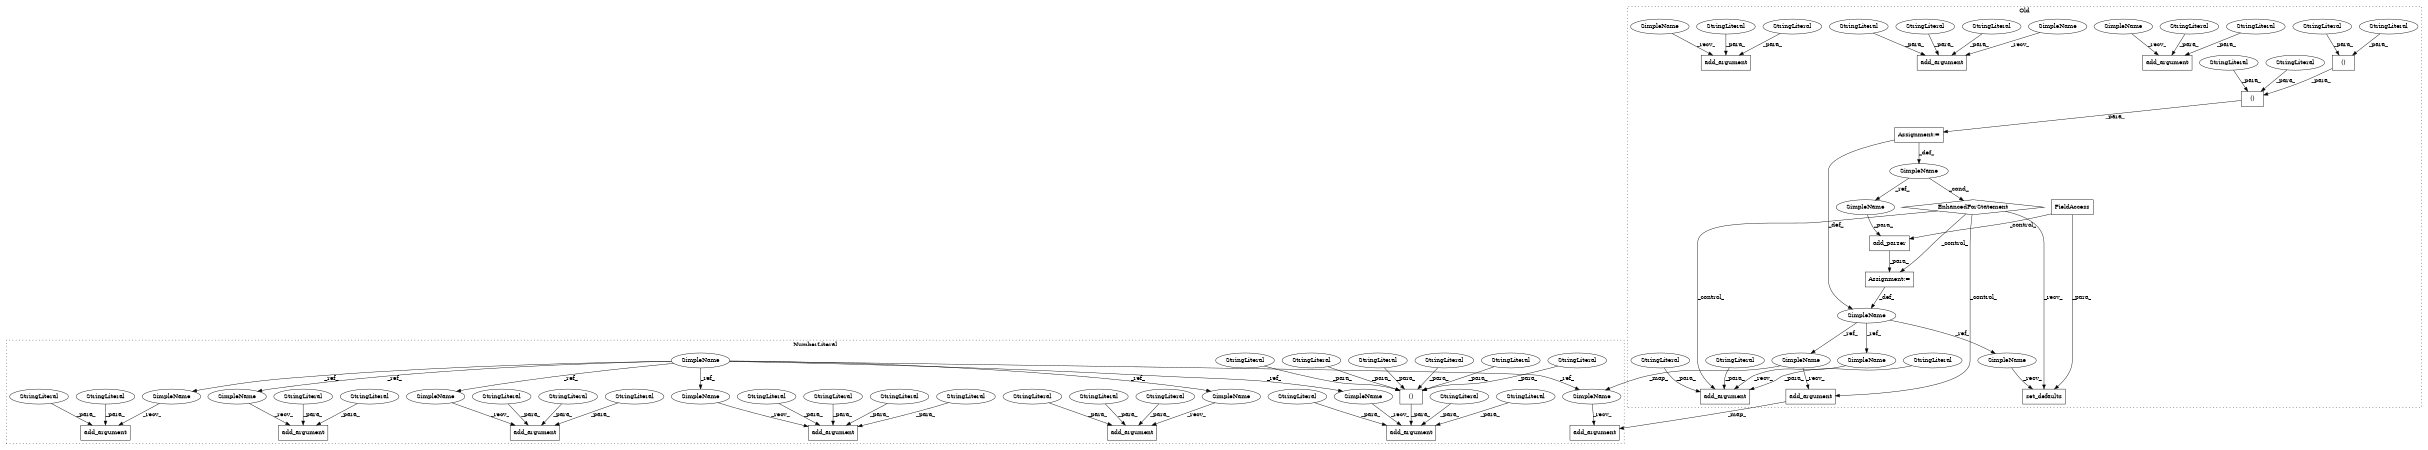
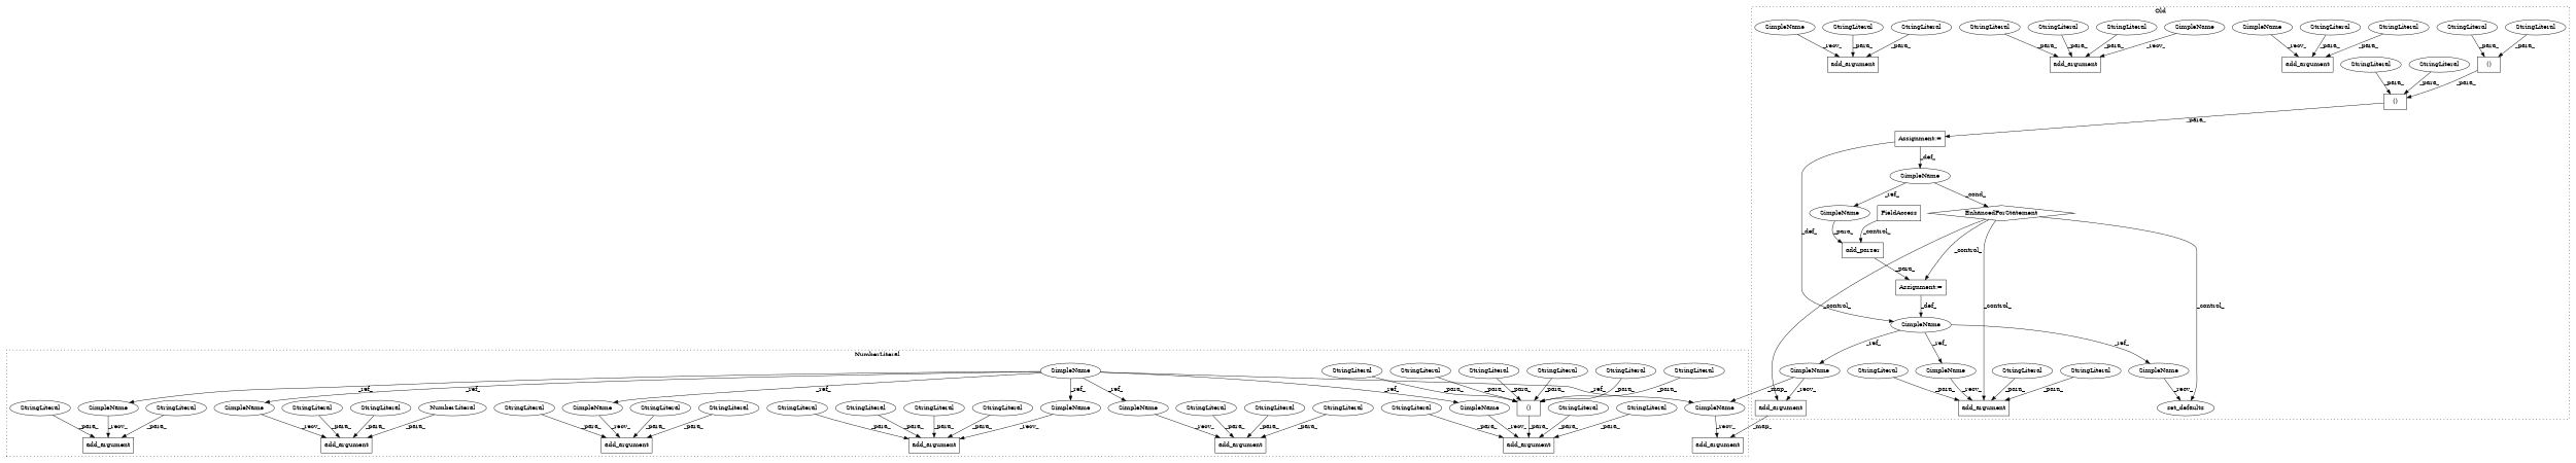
  digraph {
    node [a=45 l="13,1" s="65347,65636" shape=ellipse]
    n1 [a=70 l="77,3" label=EnhancedForStatement shape=diamond]
    n2 [a=7 l="77,3" label="Assignment:=" shape=box]
    n3 [a=7 l=1 label="Assignment:=" s=66242 shape=box]
    n4 [a=42 l=9 label=SimpleName s=65436]
    n5 [a=106 l=73 label="()" s=65562 shape=box]
    n6 [a=32 label=add_argument s="66316,66442" shape=box]
    n7 [a=106 l=179 label="()" s=65457 shape=box]
    n8 [a=32 l="11,1" label=add_parser s="66263,66291" shape=box]
-   n9 [a=32 label=set_defaults s="66540,66571" shape=box]
+   n9 [a=32 label=set_defaults s="66540,66571"]
    n10 [a=22 l=18 label=FieldAccess s=66553 shape=box]
    n11 [a=42 l=15 label=SimpleName s=66227]
    n12 [a=32 label=add_argument s="66467,66515" shape=box]
    n13 [l=5 label=StringLiteral s=65562]
    n14 [a=32 label=add_argument s="64975,65056" shape=box]
    n15 [l=55 label=StringLiteral s=65580]
    n16 [a=32 label=add_argument s="65240,65288" shape=box]
    n17 [l=5 label=StringLiteral s=65458]
    n18 [a=32 label=add_argument s="65078,65218" shape=box]
    n19 [l=67 label=StringLiteral s=65476]
    n20 [l=15 label=StringLiteral s=64988]
    n21 [l=4 label=StringLiteral s=65253]
    n22 [l=10 label=StringLiteral s=65258]
    n23 [l=3 label=StringLiteral s=66341]
    n24 [l=52 label=StringLiteral s=65004]
    n25 [l=108 label=StringLiteral s=65110]
    n26 [l=18 label=StringLiteral s=65091]
    n27 [l=19 label=StringLiteral s=65269]
    n28 [l=97 label=StringLiteral s=66345]
    n29 [l=11 label=StringLiteral s=66329]
    n30 [a=42 l=15 label=SimpleName s=66451]
    n31 [a=42 l=15 label=SimpleName s=66524]
    n32 [a=42 l=15 label=SimpleName s=66300]
    n33 [a=42 l=9 label=SimpleName s=66282]
    n34 [a=42 l=14 label=SimpleName s=65225]
    n35 [a=42 l=14 label=SimpleName s=64960]
    n36 [a=42 l=14 label=SimpleName s=65063]
    n37 [a=32 label=add_argument s="64973,65216" shape=box]
    n38 [l=10 label=StringLiteral s=64991]
    n39 [l=108 label=StringLiteral s=65108]
    n40 [l=4 label=StringLiteral s=64986]
    n41 [a=106 l=99 label="()" s=65007 shape=box]
    n42 [a=42 l=11 label=SimpleName s=64442]
    n43 [a=32 label=add_argument s="65604,65652" shape=box]
    n44 [l=8 label=StringLiteral s=65077]
    n45 [a=32 label=add_argument s="65235,65585" shape=box]
    n46 [l=3 label=StringLiteral s=65061]
    n47 [a=32 label=add_argument s="64778,64860" shape=box]
+   n48 [a=34 l=1 label=NumberLiteral s=64806]
    n49 [a=32 label=add_argument s="64685,64759" shape=box]
    n50 [l=12 label=StringLiteral s=65272]
    n51 [a=32 label=add_argument s="64879,64954" shape=box]
    n52 [l=8 label=StringLiteral s=65098]
    n53 [a=32 label=add_argument s="64538,64666" shape=box]
    n54 [l=10 label=StringLiteral s=64551]
    n55 [l=3 label=StringLiteral s=64562]
    n56 [l=3 label=StringLiteral s=65007]
    n57 [l=4 label=StringLiteral s=64698]
    n58 [l=300 label=StringLiteral s=65285]
    n59 [l=6 label=StringLiteral s=65023]
    n60 [l=6 label=StringLiteral s=65042]
    n61 [l=4 label=StringLiteral s=65248]
    n62 [l=42 label=StringLiteral s=64717]
    n63 [l=100 label=StringLiteral s=64566]
    n64 [l=18 label=StringLiteral s=65253]
    n65 [l=10 label=StringLiteral s=64791]
    n66 [l=45 label=StringLiteral s=64909]
    n67 [l=52 label=StringLiteral s=64808]
    n68 [l=10 label=StringLiteral s=64892]
    n69 [l=13 label=StringLiteral s=64703]
    n70 [a=42 l=11 label=SimpleName s=65223]
    n71 [a=42 l=11 label=SimpleName s=64526]
    n72 [a=42 l=11 label=SimpleName s=64766]
    n73 [a=42 l=11 label=SimpleName s=65592]
    n74 [a=42 l=11 label=SimpleName s=64673]
    n75 [a=42 l=11 label=SimpleName s=64867]
    n76 [a=42 l=11 label=SimpleName s=64961]
    subgraph cluster_1 {
      label=Old
      style=dotted
      n1
      n2
      n3
      n4
      n5
      n6
      n7
      n8
      n9
      n10
      n11
      n12
      n13
      n14
      n15
      n16
      n17
      n18
      n19
      n20
      n21
      n22
      n23
      n24
      n25
      n26
      n27
      n28
      n29
      n30
      n31
      n32
      n33
      n34
      n35
      n36
    }
    subgraph cluster_2 {
      label=NumberLiteral
      style=dotted
      n37
      n38
      n39
      n40
      n41
      n42
      n43
      n44
      n45
      n46
      n47
+     n48
      n49
      n50
      n51
      n52
      n53
      n54
      n55
      n56
      n57
      n58
      n59
      n60
      n61
      n62
      n63
      n64
      n65
      n66
      n67
      n68
      n69
      n70
      n71
      n72
      n73
      n74
      n75
      n76
    }
    n1 -> n3 [label=_control_]
    n1 -> n6 [label=_control_]
-   n1 -> n9 [label=_recv_]
+   n1 -> n9 [label=_control_]
    n1 -> n12 [label=_control_]
    n2 -> n4 [label=_def_]
    n2 -> n11 [label=_def_]
    n3 -> n11 [label=_def_]
    n4 -> n1 [label=_cond_]
    n4 -> n33 [label=_ref_]
    n5 -> n7 [label=_para_]
    n7 -> n2 [label=_para_]
    n8 -> n3 [label=_para_]
    n10 -> n8 [label=_control_]
-   n10 -> n9 [label=_para_]
    n11 -> n30 [label=_ref_]
    n11 -> n31 [label=_ref_]
    n11 -> n32 [label=_ref_]
    n12 -> n43 [label=_map_]
    n13 -> n5 [label=_para_]
    n15 -> n5 [label=_para_]
    n17 -> n7 [label=_para_]
    n19 -> n7 [label=_para_]
    n20 -> n14 [label=_para_]
    n21 -> n16 [label=_para_]
    n22 -> n16 [label=_para_]
    n23 -> n6 [label=_para_]
    n24 -> n14 [label=_para_]
    n25 -> n18 [label=_para_]
    n26 -> n18 [label=_para_]
    n27 -> n16 [label=_para_]
    n28 -> n6 [label=_para_]
    n29 -> n6 [label=_para_]
    n30 -> n12 [label=_recv_]
    n30 -> n73 [label=_map_]
    n31 -> n9 [label=_recv_]
    n32 -> n6 [label=_recv_]
    n33 -> n8 [label=_para_]
    n34 -> n16 [label=_recv_]
    n35 -> n14 [label=_recv_]
    n36 -> n18 [label=_recv_]
    n38 -> n37 [label=_para_]
    n39 -> n37 [label=_para_]
    n40 -> n37 [label=_para_]
    n41 -> n37 [label=_para_]
    n42 -> n70 [label=_ref_]
    n42 -> n71 [label=_ref_]
    n42 -> n72 [label=_ref_]
    n42 -> n73 [label=_ref_]
    n42 -> n74 [label=_ref_]
    n42 -> n75 [label=_ref_]
    n42 -> n76 [label=_ref_]
    n44 -> n41 [label=_para_]
    n46 -> n41 [label=_para_]
+   n48 -> n47 [label=_para_]
    n50 -> n45 [label=_para_]
    n52 -> n41 [label=_para_]
    n54 -> n53 [label=_para_]
    n55 -> n53 [label=_para_]
    n56 -> n41 [label=_para_]
    n57 -> n49 [label=_para_]
    n58 -> n45 [label=_para_]
    n59 -> n41 [label=_para_]
    n60 -> n41 [label=_para_]
    n61 -> n45 [label=_para_]
    n62 -> n49 [label=_para_]
    n63 -> n53 [label=_para_]
    n64 -> n45 [label=_para_]
    n65 -> n47 [label=_para_]
    n66 -> n51 [label=_para_]
    n67 -> n47 [label=_para_]
    n68 -> n51 [label=_para_]
    n69 -> n49 [label=_para_]
    n70 -> n45 [label=_recv_]
    n71 -> n53 [label=_recv_]
    n72 -> n47 [label=_recv_]
    n73 -> n43 [label=_recv_]
    n74 -> n49 [label=_recv_]
    n75 -> n51 [label=_recv_]
    n76 -> n37 [label=_recv_]
  }
